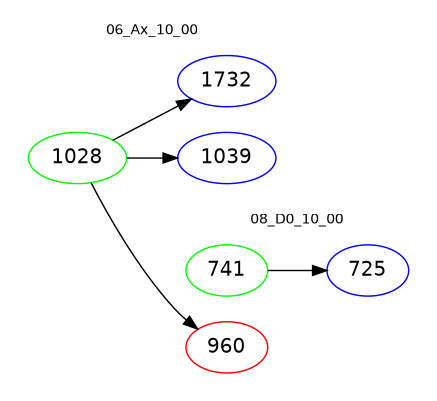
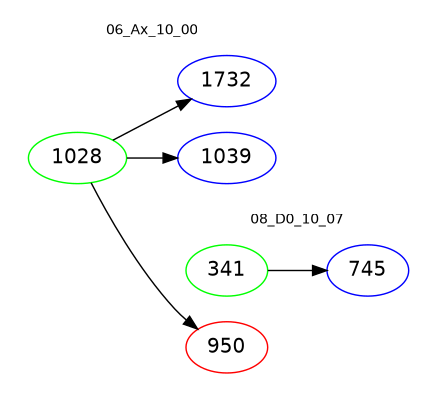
  digraph {
    fontname="DejaVu Sans"
    rankdir=LR
    node [color=blue fontname="DejaVu Sans"]
    edge [color=black fontname="DejaVu Sans"]
    n1 [color=green label=1028]
    n2 [label=1039]
    n3 [label=1732]
-   n4 [color=green label=741]
-   n5 [label=725]
-   n6 [color=red label=960]
+   n4 [color=green label=341]
+   n5 [label=745]
+   n6 [color=red label=950]
    subgraph cluster_1 {
      color=white
      fontsize=10
      label="06_Ax_10_00"
      n1
      n2
      n3
    }
    subgraph cluster_2 {
      color=white
      fontsize=10
-     label="08_D0_10_00"
+     label="08_D0_10_07"
      n4
      n5
      n6
    }
    n1 -> n2
    n1 -> n3
    n1 -> n6
    n4 -> n5
  }
